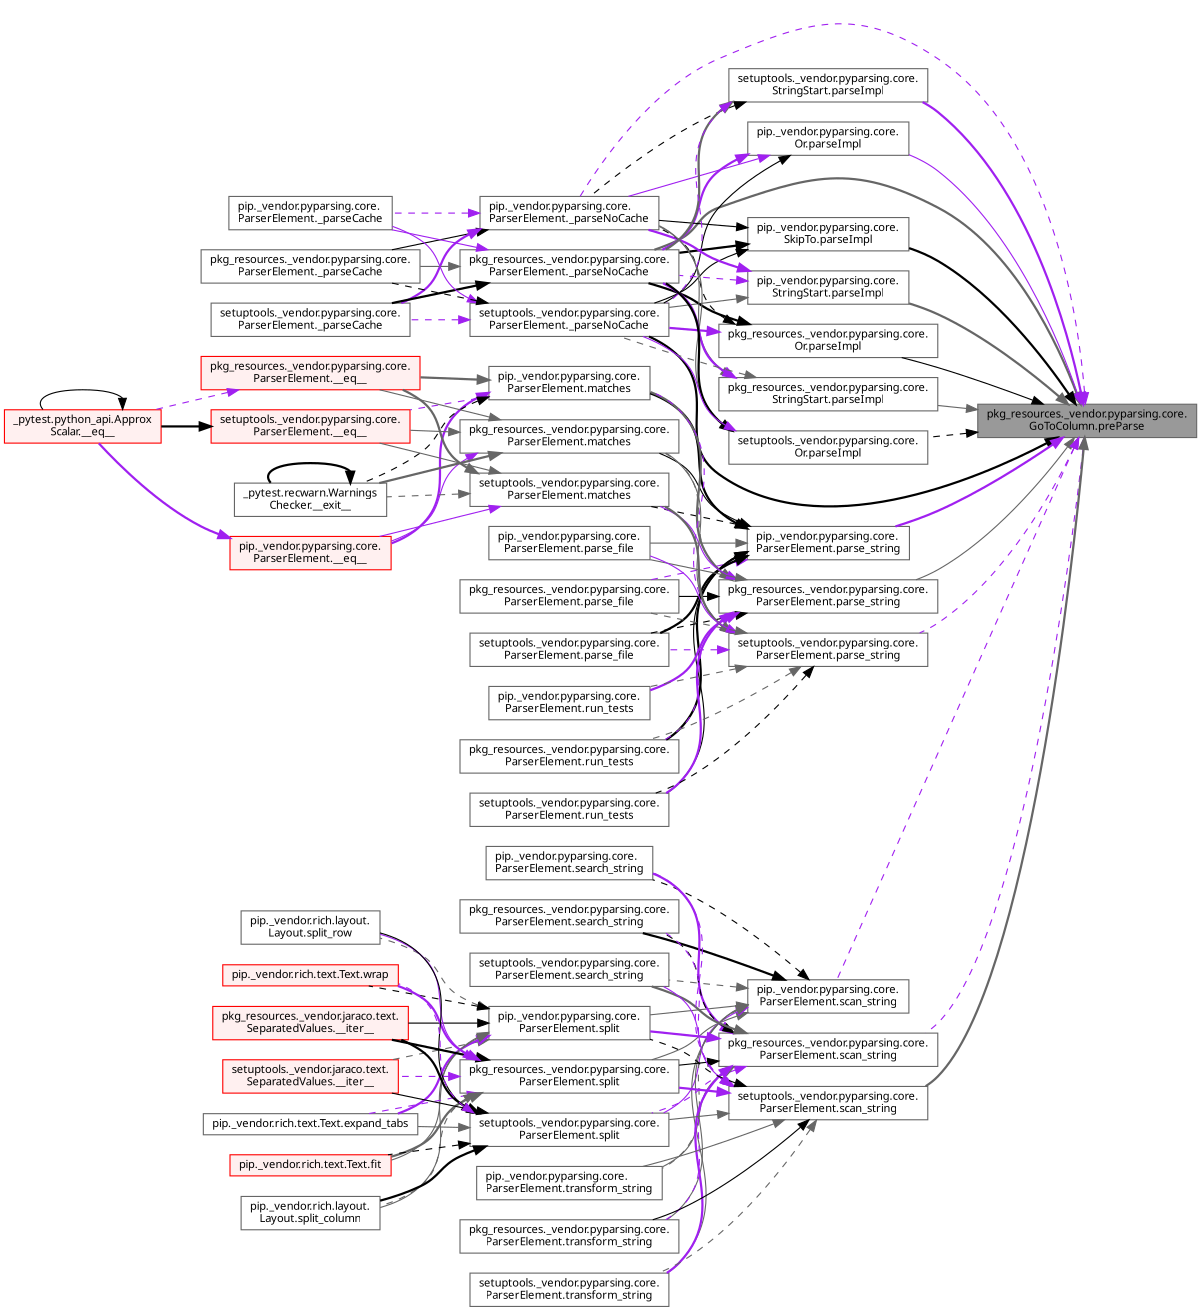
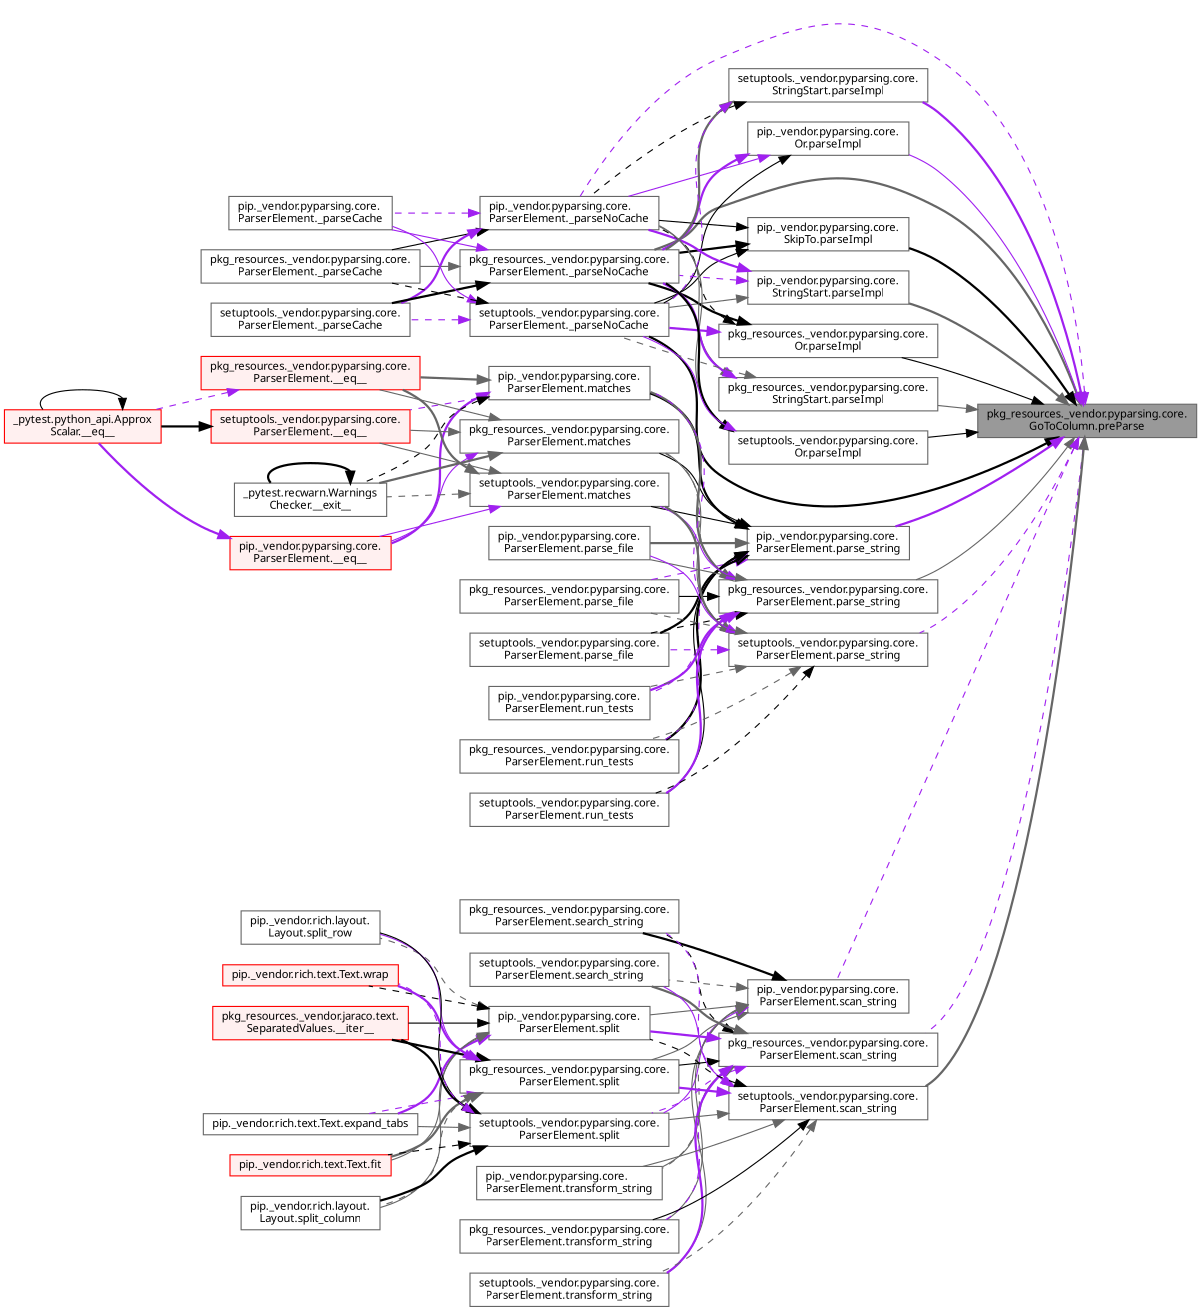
  digraph {
    fontname="Noto Sans"
    rankdir=RL
    node [color=grey40 fillcolor=white fontname="Noto Sans" fontsize=10 shape=box style=filled]
    edge [color=purple dir=back fontname="Noto Sans" fontsize=10 labelfontname=Helvetica labelfontsize=10 style=solid]
    n1 [color=gray40 fillcolor=grey60 fontcolor=black height=0.2 label="pkg_resources._vendor.pyparsing.core.\lGoToColumn.preParse" width=0.4]
    n2 [height=0.2 label="pip._vendor.pyparsing.core.\lParserElement._parseNoCache" width=0.4]
    n3 [height=0.2 label="pkg_resources._vendor.pyparsing.core.\lParserElement._parseNoCache" width=0.4]
    n4 [height=0.2 label="setuptools._vendor.pyparsing.core.\lParserElement._parseNoCache" width=0.4]
    n5 [height=0.2 label="pip._vendor.pyparsing.core.\lParserElement.parse_string" width=0.4]
    n6 [height=0.2 label="pkg_resources._vendor.pyparsing.core.\lParserElement.parse_string" width=0.4]
    n7 [height=0.2 label="setuptools._vendor.pyparsing.core.\lParserElement.parse_string" width=0.4]
    n8 [height=0.2 label="pip._vendor.pyparsing.core.\lOr.parseImpl" width=0.4]
    n9 [height=0.2 label="pip._vendor.pyparsing.core.\lSkipTo.parseImpl" width=0.4]
    n10 [height=0.2 label="pip._vendor.pyparsing.core.\lStringStart.parseImpl" width=0.4]
    n11 [height=0.2 label="pkg_resources._vendor.pyparsing.core.\lOr.parseImpl" width=0.4]
    n12 [height=0.2 label="pkg_resources._vendor.pyparsing.core.\lStringStart.parseImpl" width=0.4]
    n13 [height=0.2 label="setuptools._vendor.pyparsing.core.\lOr.parseImpl" width=0.4]
    n14 [height=0.2 label="setuptools._vendor.pyparsing.core.\lStringStart.parseImpl" width=0.4]
    n15 [height=0.2 label="pip._vendor.pyparsing.core.\lParserElement.scan_string" width=0.4]
    n16 [height=0.2 label="pkg_resources._vendor.pyparsing.core.\lParserElement.scan_string" width=0.4]
    n17 [height=0.2 label="setuptools._vendor.pyparsing.core.\lParserElement.scan_string" width=0.4]
    n18 [height=0.2 label="pip._vendor.pyparsing.core.\lParserElement._parseCache" width=0.4]
    n19 [height=0.2 label="pkg_resources._vendor.pyparsing.core.\lParserElement._parseCache" width=0.4]
    n20 [height=0.2 label="setuptools._vendor.pyparsing.core.\lParserElement._parseCache" width=0.4]
    n21 [height=0.2 label="pip._vendor.pyparsing.core.\lParserElement.matches" width=0.4]
    n22 [height=0.2 label="pkg_resources._vendor.pyparsing.core.\lParserElement.matches" width=0.4]
    n23 [height=0.2 label="setuptools._vendor.pyparsing.core.\lParserElement.matches" width=0.4]
    n24 [height=0.2 label="pip._vendor.pyparsing.core.\lParserElement.parse_file" width=0.4]
    n25 [height=0.2 label="pkg_resources._vendor.pyparsing.core.\lParserElement.parse_file" width=0.4]
    n26 [height=0.2 label="setuptools._vendor.pyparsing.core.\lParserElement.parse_file" width=0.4]
    n27 [height=0.2 label="pip._vendor.pyparsing.core.\lParserElement.run_tests" width=0.4]
    n28 [height=0.2 label="pkg_resources._vendor.pyparsing.core.\lParserElement.run_tests" width=0.4]
    n29 [height=0.2 label="setuptools._vendor.pyparsing.core.\lParserElement.run_tests" width=0.4]
-   n30 [height=0.2 label="pip._vendor.pyparsing.core.\lParserElement.search_string" width=0.4]
    n31 [height=0.2 label="pkg_resources._vendor.pyparsing.core.\lParserElement.search_string" width=0.4]
    n32 [height=0.2 label="setuptools._vendor.pyparsing.core.\lParserElement.search_string" width=0.4]
    n33 [height=0.2 label="pip._vendor.pyparsing.core.\lParserElement.split" width=0.4]
    n34 [height=0.2 label="pkg_resources._vendor.pyparsing.core.\lParserElement.split" width=0.4]
    n35 [height=0.2 label="setuptools._vendor.pyparsing.core.\lParserElement.split" width=0.4]
    n36 [height=0.2 label="pip._vendor.pyparsing.core.\lParserElement.transform_string" width=0.4]
    n37 [height=0.2 label="pkg_resources._vendor.pyparsing.core.\lParserElement.transform_string" width=0.4]
    n38 [height=0.2 label="setuptools._vendor.pyparsing.core.\lParserElement.transform_string" width=0.4]
    n39 [color=red fillcolor="#FFF0F0" height=0.2 label="pip._vendor.pyparsing.core.\lParserElement.__eq__" width=0.4]
    n40 [color=red fillcolor="#FFF0F0" height=0.2 label="pkg_resources._vendor.pyparsing.core.\lParserElement.__eq__" width=0.4]
    n41 [color=red fillcolor="#FFF0F0" height=0.2 label="setuptools._vendor.pyparsing.core.\lParserElement.__eq__" width=0.4]
    n42 [height=0.2 label="_pytest.recwarn.Warnings\lChecker.__exit__" width=0.4]
    n43 [color=red fillcolor="#FFF0F0" height=0.2 label="_pytest.python_api.Approx\lScalar.__eq__" width=0.4]
    n44 [color=red fillcolor="#FFF0F0" height=0.2 label="pkg_resources._vendor.jaraco.text.\lSeparatedValues.__iter__" width=0.4]
-   n45 [color=red fillcolor="#FFF0F0" height=0.2 label="setuptools._vendor.jaraco.text.\lSeparatedValues.__iter__" width=0.4]
    n46 [height=0.2 label="pip._vendor.rich.text.Text.expand_tabs" width=0.4]
    n47 [color=red fillcolor="#FFF0F0" height=0.2 label="pip._vendor.rich.text.Text.fit" width=0.4]
    n48 [height=0.2 label="pip._vendor.rich.layout.\lLayout.split_column" width=0.4]
    n49 [height=0.2 label="pip._vendor.rich.layout.\lLayout.split_row" width=0.4]
    n50 [color=red fillcolor="#FFF0F0" height=0.2 label="pip._vendor.rich.text.Text.wrap" width=0.4]
    n1 -> n2 [style=dashed]
    n1 -> n3 [color=gray40 style=bold]
    n1 -> n4 [color=black style=bold]
    n1 -> n5 [style=bold]
    n1 -> n6 [color=gray40]
    n1 -> n7 [style=dashed]
    n1 -> n8
    n1 -> n9 [color=black style=bold]
    n1 -> n10 [color=gray40 style=bold]
    n1 -> n11 [color=black]
    n1 -> n12 [color=gray40]
-   n1 -> n13 [color=black style=dashed]
+   n1 -> n13 [color=black]
    n1 -> n14 [style=bold]
    n1 -> n15 [style=dashed]
    n1 -> n16 [style=dashed]
    n1 -> n17 [color=gray40 style=bold]
    n2 -> n18 [style=dashed]
    n2 -> n19 [color=black]
    n2 -> n20 [style=bold]
    n3 -> n18
    n3 -> n19 [color=gray40]
    n3 -> n20 [color=black style=bold]
    n4 -> n18
    n4 -> n19 [color=black style=dashed]
    n4 -> n20 [style=dashed]
    n5 -> n21 [color=black style=bold]
    n5 -> n22 [color=black]
-   n5 -> n23 [color=black style=dashed]
-   n5 -> n24 [color=gray40]
+   n5 -> n23 [color=black]
+   n5 -> n24 [color=gray40 style=bold]
    n5 -> n25 [style=dashed]
    n5 -> n26 [color=black style=bold]
+   n5 -> n27 [style=dashed]
    n5 -> n28 [color=black style=bold]
    n5 -> n29 [color=black]
    n6 -> n21 [color=gray40 style=bold]
    n6 -> n22 [color=gray40 style=dashed]
    n6 -> n23
    n6 -> n24 [color=gray40]
    n6 -> n25 [color=black]
    n6 -> n26 [color=black style=dashed]
    n6 -> n27 [style=bold]
    n6 -> n28 [style=dashed]
    n6 -> n29 [style=bold]
    n7 -> n21 [style=dashed]
    n7 -> n22 [color=gray40]
    n7 -> n23 [color=gray40 style=bold]
    n7 -> n24
    n7 -> n25 [color=gray40 style=dashed]
    n7 -> n26 [style=dashed]
    n7 -> n27 [color=gray40 style=dashed]
    n7 -> n28 [color=gray40 style=dashed]
    n7 -> n29 [color=black style=dashed]
    n8 -> n2
    n8 -> n3 [style=bold]
    n8 -> n4 [color=black]
    n9 -> n2 [color=black]
    n9 -> n3 [color=black style=bold]
    n9 -> n4 [color=black]
    n10 -> n2 [style=bold]
    n10 -> n3 [style=dashed]
    n10 -> n4 [color=gray40]
    n11 -> n2 [color=black style=dashed]
    n11 -> n3 [color=black style=bold]
    n11 -> n4 [style=bold]
    n12 -> n2 [color=gray40]
    n12 -> n3 [style=bold]
    n12 -> n4 [color=gray40 style=dashed]
    n13 -> n2 [color=gray40]
    n13 -> n3 [color=black style=bold]
    n13 -> n4
    n14 -> n2 [color=black style=dashed]
    n14 -> n3 [color=gray40 style=bold]
    n14 -> n4 [style=dashed]
-   n15 -> n30 [color=black style=dashed]
    n15 -> n31 [color=black style=bold]
    n15 -> n32 [color=gray40 style=dashed]
    n15 -> n33 [color=gray40]
    n15 -> n34 [color=gray40]
    n15 -> n35
    n15 -> n36 [color=gray40 style=dashed]
    n15 -> n37 [color=gray40]
    n15 -> n38 [color=gray40]
-   n16 -> n30 [style=bold]
    n16 -> n31 [color=black style=dashed]
    n16 -> n32 [color=gray40 style=bold]
    n16 -> n33 [style=bold]
    n16 -> n34 [color=black]
    n16 -> n35 [style=dashed]
    n16 -> n36 [color=gray40]
    n16 -> n37 [style=dashed]
    n16 -> n38 [style=bold]
-   n17 -> n30 [style=dashed]
    n17 -> n31 [style=dashed]
    n17 -> n32
    n17 -> n33 [color=black style=dashed]
    n17 -> n34 [style=bold]
    n17 -> n35 [color=gray40]
    n17 -> n36 [color=gray40]
    n17 -> n37 [color=black]
    n17 -> n38 [color=gray40 style=dashed]
    n21 -> n39 [style=bold]
    n21 -> n40 [color=gray40 style=bold]
    n21 -> n41 [style=dashed]
    n21 -> n42 [color=black style=dashed]
    n22 -> n39
    n22 -> n40 [color=gray40]
    n22 -> n41 [color=gray40]
    n22 -> n42 [color=gray40 style=bold]
    n23 -> n39
    n23 -> n40 [color=gray40 style=bold]
    n23 -> n41 [color=gray40]
    n23 -> n42 [color=gray40 style=dashed]
    n33 -> n44 [color=black]
-   n33 -> n45 [color=gray40 style=dashed]
    n33 -> n46 [style=bold]
    n33 -> n47 [color=gray40]
    n33 -> n48 [color=gray40]
    n33 -> n49 [color=gray40 style=dashed]
    n33 -> n50 [color=black style=dashed]
    n34 -> n44 [color=black style=bold]
-   n34 -> n45 [style=dashed]
    n34 -> n46 [style=dashed]
    n34 -> n47 [color=gray40 style=bold]
    n34 -> n48 [color=gray40 style=dashed]
    n34 -> n49
    n34 -> n50 [style=bold]
    n35 -> n44 [color=black style=bold]
-   n35 -> n45 [color=black]
    n35 -> n46 [color=gray40]
    n35 -> n47 [color=black style=dashed]
    n35 -> n48 [color=black style=bold]
    n35 -> n49 [color=black]
    n35 -> n50 [style=dashed]
    n39 -> n43 [style=bold]
    n40 -> n43 [style=dashed]
    n41 -> n43 [color=black style=bold]
    n42 -> n42 [color=black style=bold]
    n43 -> n43 [color=black]
  }
